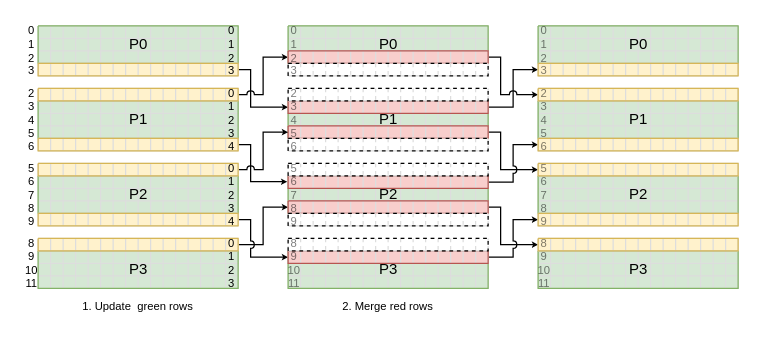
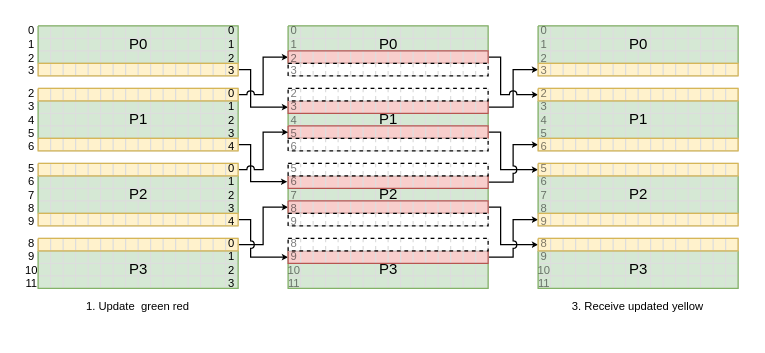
  <mxCell id="0" />
  <mxCell id="1" parent="0" />
  <mxCell id="2" value="P1" style="verticalLabelPosition=middle;verticalAlign=middle;html=1;shape=mxgraph.basic.patternFillRect;fillStyle=grid;step=10;fillStrokeWidth=1;fillStrokeColor=#dddddd;glass=0;sketch=0;fillColor=#d5e8d4;strokeColor=#82b366;labelPosition=center;align=center;" vertex="1" parent="1"><mxGeometry x="230" y="80" width="160" height="30" as="geometry" /></mxCell>
  <mxCell id="3" value="P0" style="verticalLabelPosition=middle;verticalAlign=middle;html=1;shape=mxgraph.basic.patternFillRect;fillStyle=grid;step=10;fillStrokeWidth=1;fillStrokeColor=#dddddd;glass=0;sketch=0;fillColor=#d5e8d4;strokeColor=#82b366;spacing=0;labelPosition=center;align=center;" vertex="1" parent="1"><mxGeometry x="30" y="20" width="160" height="30" as="geometry" /></mxCell>
  <mxCell id="4" style="edgeStyle=orthogonalEdgeStyle;rounded=0;orthogonalLoop=1;jettySize=auto;html=1;exitX=1;exitY=0.5;exitDx=0;exitDy=0;exitPerimeter=0;entryX=0;entryY=0.5;entryDx=0;entryDy=0;entryPerimeter=0;fontSize=9;endSize=2;jumpStyle=arc;" edge="1" parent="1" source="5" target="20"><mxGeometry relative="1" as="geometry"><Array as="points"><mxPoint x="200" y="55" /><mxPoint x="200" y="85" /></Array></mxGeometry></mxCell>
  <mxCell id="5" value="" style="verticalLabelPosition=bottom;verticalAlign=top;html=1;shape=mxgraph.basic.patternFillRect;fillStyle=grid;step=10;fillStrokeWidth=1;fillStrokeColor=#dddddd;glass=0;sketch=0;fillColor=#fff2cc;strokeColor=#d6b656;" vertex="1" parent="1"><mxGeometry x="30" y="50" width="160" height="10" as="geometry" /></mxCell>
  <mxCell id="6" value="P1" style="verticalLabelPosition=middle;verticalAlign=middle;html=1;shape=mxgraph.basic.patternFillRect;fillStyle=grid;step=10;fillStrokeWidth=1;fillStrokeColor=#dddddd;glass=0;sketch=0;fillColor=#d5e8d4;strokeColor=#82b366;labelPosition=center;align=center;" vertex="1" parent="1"><mxGeometry x="30" y="80" width="160" height="30" as="geometry" /></mxCell>
  <mxCell id="7" style="edgeStyle=orthogonalEdgeStyle;rounded=0;orthogonalLoop=1;jettySize=auto;html=1;exitX=1;exitY=0.5;exitDx=0;exitDy=0;exitPerimeter=0;entryX=0;entryY=0.5;entryDx=0;entryDy=0;entryPerimeter=0;fontSize=9;endSize=2;jumpStyle=arc;" edge="1" parent="1" source="8" target="22"><mxGeometry relative="1" as="geometry" /></mxCell>
  <mxCell id="8" value="" style="verticalLabelPosition=bottom;verticalAlign=top;html=1;shape=mxgraph.basic.patternFillRect;fillStyle=grid;step=10;fillStrokeWidth=1;fillStrokeColor=#dddddd;glass=0;sketch=0;fillColor=#fff2cc;strokeColor=#d6b656;" vertex="1" parent="1"><mxGeometry x="30" y="70" width="160" height="10" as="geometry" /></mxCell>
  <mxCell id="9" style="edgeStyle=orthogonalEdgeStyle;rounded=0;jumpStyle=arc;orthogonalLoop=1;jettySize=auto;html=1;exitX=1;exitY=0.5;exitDx=0;exitDy=0;exitPerimeter=0;entryX=-0.004;entryY=0.154;entryDx=0;entryDy=0;entryPerimeter=0;fontSize=9;endSize=2;" edge="1" parent="1" source="10" target="25"><mxGeometry relative="1" as="geometry"><Array as="points"><mxPoint x="200" y="115" /><mxPoint x="200" y="145" /></Array></mxGeometry></mxCell>
  <mxCell id="10" value="" style="verticalLabelPosition=bottom;verticalAlign=top;html=1;shape=mxgraph.basic.patternFillRect;fillStyle=grid;step=10;fillStrokeWidth=1;fillStrokeColor=#dddddd;glass=0;sketch=0;fillColor=#fff2cc;strokeColor=#d6b656;" vertex="1" parent="1"><mxGeometry x="30" y="110" width="160" height="10" as="geometry" /></mxCell>
  <mxCell id="11" value="P2" style="verticalLabelPosition=middle;verticalAlign=middle;html=1;shape=mxgraph.basic.patternFillRect;fillStyle=grid;step=10;fillStrokeWidth=1;fillStrokeColor=#dddddd;glass=0;sketch=0;fillColor=#d5e8d4;strokeColor=#82b366;labelPosition=center;align=center;" vertex="1" parent="1"><mxGeometry x="30" y="140" width="160" height="30" as="geometry" /></mxCell>
  <mxCell id="12" value="P3&lt;div style=&quot;text-align: justify&quot;&gt;&lt;/div&gt;" style="verticalLabelPosition=middle;verticalAlign=middle;html=1;shape=mxgraph.basic.patternFillRect;fillStyle=grid;step=10;fillStrokeWidth=1;fillStrokeColor=#dddddd;glass=0;sketch=0;fillColor=#d5e8d4;strokeColor=#82b366;labelPosition=center;align=center;" vertex="1" parent="1"><mxGeometry x="30" y="200" width="160" height="30" as="geometry" /></mxCell>
  <mxCell id="13" value="0&lt;br style=&quot;font-size: 9px&quot;&gt;1&lt;br style=&quot;font-size: 9px&quot;&gt;2&lt;br style=&quot;font-size: 9px&quot;&gt;3" style="text;strokeColor=none;fillColor=none;align=center;verticalAlign=top;rounded=0;glass=0;sketch=0;spacing=0;fontSize=9;spacingTop=-6;whiteSpace=wrap;html=1;" vertex="1" parent="1"><mxGeometry x="20" y="20" width="10" height="40" as="geometry" /></mxCell>
  <mxCell id="14" value="2&lt;br&gt;3&lt;br&gt;4&lt;br&gt;5&lt;br&gt;6" style="text;strokeColor=none;fillColor=none;align=center;verticalAlign=top;rounded=0;glass=0;sketch=0;spacing=0;fontSize=9;spacingTop=-6;whiteSpace=wrap;html=1;" vertex="1" parent="1"><mxGeometry x="20" y="70" width="10" height="50" as="geometry" /></mxCell>
  <mxCell id="15" value="5&lt;br&gt;6&lt;br&gt;7&lt;br&gt;8&lt;br&gt;9" style="text;strokeColor=none;fillColor=none;align=center;verticalAlign=top;rounded=0;glass=0;sketch=0;spacing=0;fontSize=9;spacingTop=-6;whiteSpace=wrap;html=1;" vertex="1" parent="1"><mxGeometry x="20" y="130" width="10" height="50" as="geometry" /></mxCell>
  <mxCell id="16" value="8&lt;br&gt;9&lt;br&gt;10&lt;br&gt;11" style="text;strokeColor=none;fillColor=none;align=center;verticalAlign=top;rounded=0;glass=0;sketch=0;spacing=0;fontSize=9;spacingTop=-6;whiteSpace=wrap;html=1;" vertex="1" parent="1"><mxGeometry x="20" y="190" width="10" height="40" as="geometry" /></mxCell>
- <mxCell id="17" value="&lt;div&gt;&lt;span&gt;1. Update&amp;nbsp; green rows&lt;/span&gt;&lt;/div&gt;" style="text;html=1;strokeColor=none;fillColor=none;align=center;verticalAlign=middle;whiteSpace=wrap;rounded=0;glass=0;sketch=0;fontSize=9;" vertex="1" parent="1"><mxGeometry x="30" y="230" width="160" height="30" as="geometry" /></mxCell>
+ <mxCell id="17" value="&lt;div&gt;&lt;span&gt;1. Update&amp;nbsp; green red&lt;/span&gt;&lt;/div&gt;" style="text;html=1;strokeColor=none;fillColor=none;align=center;verticalAlign=middle;whiteSpace=wrap;rounded=0;glass=0;sketch=0;fontSize=9;" vertex="1" parent="1"><mxGeometry x="30" y="230" width="160" height="30" as="geometry" /></mxCell>
  <mxCell id="18" value="P0" style="verticalLabelPosition=middle;verticalAlign=middle;html=1;shape=mxgraph.basic.patternFillRect;fillStyle=grid;step=10;fillStrokeWidth=1;fillStrokeColor=#dddddd;glass=0;sketch=0;fillColor=#d5e8d4;strokeColor=#82b366;spacing=0;labelPosition=center;align=center;" vertex="1" parent="1"><mxGeometry x="230" y="20" width="160" height="30" as="geometry" /></mxCell>
  <mxCell id="19" style="edgeStyle=orthogonalEdgeStyle;rounded=0;jumpStyle=arc;orthogonalLoop=1;jettySize=auto;html=1;exitX=1;exitY=0.5;exitDx=0;exitDy=0;exitPerimeter=0;entryX=0;entryY=0.5;entryDx=0;entryDy=0;entryPerimeter=0;fontSize=9;endSize=2;" edge="1" parent="1" source="20" target="51"><mxGeometry relative="1" as="geometry" /></mxCell>
  <mxCell id="20" value="" style="verticalLabelPosition=bottom;verticalAlign=top;html=1;shape=mxgraph.basic.patternFillRect;fillStyle=grid;step=10;fillStrokeWidth=1;fillStrokeColor=#dddddd;glass=0;sketch=0;fillColor=#f8cecc;strokeColor=#b85450;" vertex="1" parent="1"><mxGeometry x="230" y="80" width="160" height="10" as="geometry" /></mxCell>
  <mxCell id="21" style="edgeStyle=orthogonalEdgeStyle;rounded=0;jumpStyle=arc;orthogonalLoop=1;jettySize=auto;html=1;exitX=1;exitY=0.5;exitDx=0;exitDy=0;exitPerimeter=0;entryX=0;entryY=0.5;entryDx=0;entryDy=0;entryPerimeter=0;fontSize=9;endSize=2;" edge="1" parent="1" source="22" target="53"><mxGeometry relative="1" as="geometry"><Array as="points"><mxPoint x="400" y="45" /><mxPoint x="400" y="75" /></Array></mxGeometry></mxCell>
  <mxCell id="22" value="" style="verticalLabelPosition=bottom;verticalAlign=top;html=1;shape=mxgraph.basic.patternFillRect;fillStyle=grid;step=10;fillStrokeWidth=1;fillStrokeColor=#dddddd;glass=0;sketch=0;fillColor=#f8cecc;strokeColor=#b85450;" vertex="1" parent="1"><mxGeometry x="230" y="40" width="160" height="10" as="geometry" /></mxCell>
  <mxCell id="23" style="edgeStyle=orthogonalEdgeStyle;rounded=0;jumpStyle=arc;orthogonalLoop=1;jettySize=auto;html=1;exitX=1;exitY=0.5;exitDx=0;exitDy=0;exitPerimeter=0;entryX=0;entryY=0.5;entryDx=0;entryDy=0;entryPerimeter=0;fontSize=9;endSize=2;" edge="1" parent="1" source="24" target="57"><mxGeometry relative="1" as="geometry"><Array as="points"><mxPoint x="400" y="105" /><mxPoint x="400" y="135" /></Array></mxGeometry></mxCell>
  <mxCell id="24" value="" style="verticalLabelPosition=bottom;verticalAlign=top;html=1;shape=mxgraph.basic.patternFillRect;fillStyle=grid;step=10;fillStrokeWidth=1;fillStrokeColor=#dddddd;glass=0;sketch=0;fillColor=#f8cecc;strokeColor=#b85450;" vertex="1" parent="1"><mxGeometry x="230" y="100" width="160" height="10" as="geometry" /></mxCell>
  <mxCell id="25" value="P2" style="verticalLabelPosition=middle;verticalAlign=middle;html=1;shape=mxgraph.basic.patternFillRect;fillStyle=grid;step=10;fillStrokeWidth=1;fillStrokeColor=#dddddd;glass=0;sketch=0;fillColor=#d5e8d4;strokeColor=#82b366;labelPosition=center;align=center;" vertex="1" parent="1"><mxGeometry x="230" y="140" width="160" height="30" as="geometry" /></mxCell>
  <mxCell id="26" value="P3&lt;div style=&quot;text-align: justify&quot;&gt;&lt;/div&gt;" style="verticalLabelPosition=middle;verticalAlign=middle;html=1;shape=mxgraph.basic.patternFillRect;fillStyle=grid;step=10;fillStrokeWidth=1;fillStrokeColor=#dddddd;glass=0;sketch=0;fillColor=#d5e8d4;strokeColor=#82b366;labelPosition=center;align=center;" vertex="1" parent="1"><mxGeometry x="230" y="200" width="160" height="30" as="geometry" /></mxCell>
  <mxCell id="27" value="" style="verticalLabelPosition=bottom;verticalAlign=top;html=1;shape=mxgraph.basic.patternFillRect;fillStyle=grid;step=10;fillStrokeWidth=1;fillStrokeColor=#dddddd;glass=0;sketch=0;dashed=1;" vertex="1" parent="1"><mxGeometry x="230" y="50" width="160" height="10" as="geometry" /></mxCell>
  <mxCell id="28" value="" style="verticalLabelPosition=bottom;verticalAlign=top;html=1;shape=mxgraph.basic.patternFillRect;fillStyle=grid;step=10;fillStrokeWidth=1;fillStrokeColor=#dddddd;glass=0;sketch=0;dashed=1;" vertex="1" parent="1"><mxGeometry x="230" y="70" width="160" height="10" as="geometry" /></mxCell>
  <mxCell id="29" value="" style="verticalLabelPosition=bottom;verticalAlign=top;html=1;shape=mxgraph.basic.patternFillRect;fillStyle=grid;step=10;fillStrokeWidth=1;fillStrokeColor=#dddddd;glass=0;sketch=0;dashed=1;" vertex="1" parent="1"><mxGeometry x="230" y="110" width="160" height="10" as="geometry" /></mxCell>
  <mxCell id="30" style="edgeStyle=orthogonalEdgeStyle;rounded=0;jumpStyle=arc;orthogonalLoop=1;jettySize=auto;html=1;exitX=1;exitY=0.5;exitDx=0;exitDy=0;exitPerimeter=0;entryX=0;entryY=0.5;entryDx=0;entryDy=0;entryPerimeter=0;fontSize=9;endSize=2;" edge="1" parent="1" source="31" target="54"><mxGeometry relative="1" as="geometry" /></mxCell>
  <mxCell id="31" value="" style="verticalLabelPosition=bottom;verticalAlign=top;html=1;shape=mxgraph.basic.patternFillRect;fillStyle=grid;step=10;fillStrokeWidth=1;fillStrokeColor=#dddddd;glass=0;sketch=0;fillColor=#f8cecc;strokeColor=#b85450;" vertex="1" parent="1"><mxGeometry x="230" y="140" width="160" height="10" as="geometry" /></mxCell>
  <mxCell id="32" value="" style="verticalLabelPosition=bottom;verticalAlign=top;html=1;shape=mxgraph.basic.patternFillRect;fillStyle=grid;step=10;fillStrokeWidth=1;fillStrokeColor=#dddddd;glass=0;sketch=0;dashed=1;" vertex="1" parent="1"><mxGeometry x="230" y="130" width="160" height="10" as="geometry" /></mxCell>
  <mxCell id="33" style="edgeStyle=orthogonalEdgeStyle;rounded=0;jumpStyle=arc;orthogonalLoop=1;jettySize=auto;html=1;exitX=1;exitY=0.5;exitDx=0;exitDy=0;exitPerimeter=0;entryX=0;entryY=0.5;entryDx=0;entryDy=0;entryPerimeter=0;fontSize=9;endSize=2;" edge="1" parent="1" source="34" target="24"><mxGeometry relative="1" as="geometry" /></mxCell>
  <mxCell id="34" value="" style="verticalLabelPosition=bottom;verticalAlign=top;html=1;shape=mxgraph.basic.patternFillRect;fillStyle=grid;step=10;fillStrokeWidth=1;fillStrokeColor=#dddddd;glass=0;sketch=0;fillColor=#fff2cc;strokeColor=#d6b656;" vertex="1" parent="1"><mxGeometry x="30" y="130" width="160" height="10" as="geometry" /></mxCell>
  <mxCell id="35" style="edgeStyle=orthogonalEdgeStyle;rounded=0;jumpStyle=arc;orthogonalLoop=1;jettySize=auto;html=1;exitX=1;exitY=0.5;exitDx=0;exitDy=0;exitPerimeter=0;entryX=0;entryY=0.5;entryDx=0;entryDy=0;entryPerimeter=0;fontSize=9;endSize=2;" edge="1" parent="1" source="36" target="40"><mxGeometry relative="1" as="geometry" /></mxCell>
  <mxCell id="36" value="" style="verticalLabelPosition=bottom;verticalAlign=top;html=1;shape=mxgraph.basic.patternFillRect;fillStyle=grid;step=10;fillStrokeWidth=1;fillStrokeColor=#dddddd;glass=0;sketch=0;fillColor=#fff2cc;strokeColor=#d6b656;" vertex="1" parent="1"><mxGeometry x="30" y="190" width="160" height="10" as="geometry" /></mxCell>
  <mxCell id="37" style="edgeStyle=orthogonalEdgeStyle;rounded=0;jumpStyle=arc;orthogonalLoop=1;jettySize=auto;html=1;exitX=1;exitY=0.5;exitDx=0;exitDy=0;exitPerimeter=0;entryX=0;entryY=0.5;entryDx=0;entryDy=0;entryPerimeter=0;fontSize=9;endSize=2;" edge="1" parent="1" source="38" target="42"><mxGeometry relative="1" as="geometry"><Array as="points"><mxPoint x="200" y="175" /><mxPoint x="200" y="205" /></Array></mxGeometry></mxCell>
  <mxCell id="38" value="" style="verticalLabelPosition=bottom;verticalAlign=top;html=1;shape=mxgraph.basic.patternFillRect;fillStyle=grid;step=10;fillStrokeWidth=1;fillStrokeColor=#dddddd;glass=0;sketch=0;fillColor=#fff2cc;strokeColor=#d6b656;" vertex="1" parent="1"><mxGeometry x="30" y="170" width="160" height="10" as="geometry" /></mxCell>
  <mxCell id="39" style="edgeStyle=orthogonalEdgeStyle;rounded=0;jumpStyle=arc;orthogonalLoop=1;jettySize=auto;html=1;exitX=1;exitY=0.5;exitDx=0;exitDy=0;exitPerimeter=0;entryX=0;entryY=0.5;entryDx=0;entryDy=0;entryPerimeter=0;fontSize=9;endSize=2;" edge="1" parent="1" source="40" target="58"><mxGeometry relative="1" as="geometry"><Array as="points"><mxPoint x="400" y="165" /><mxPoint x="400" y="195" /></Array></mxGeometry></mxCell>
  <mxCell id="40" value="" style="verticalLabelPosition=bottom;verticalAlign=top;html=1;shape=mxgraph.basic.patternFillRect;fillStyle=grid;step=10;fillStrokeWidth=1;fillStrokeColor=#dddddd;glass=0;sketch=0;fillColor=#f8cecc;strokeColor=#b85450;" vertex="1" parent="1"><mxGeometry x="230" y="160" width="160" height="10" as="geometry" /></mxCell>
  <mxCell id="41" style="edgeStyle=orthogonalEdgeStyle;rounded=0;jumpStyle=arc;orthogonalLoop=1;jettySize=auto;html=1;exitX=1;exitY=0.5;exitDx=0;exitDy=0;exitPerimeter=0;entryX=0;entryY=0.5;entryDx=0;entryDy=0;entryPerimeter=0;fontSize=9;endSize=2;" edge="1" parent="1" source="42" target="59"><mxGeometry relative="1" as="geometry" /></mxCell>
  <mxCell id="42" value="" style="verticalLabelPosition=bottom;verticalAlign=top;html=1;shape=mxgraph.basic.patternFillRect;fillStyle=grid;step=10;fillStrokeWidth=1;fillStrokeColor=#dddddd;glass=0;sketch=0;fillColor=#f8cecc;strokeColor=#b85450;" vertex="1" parent="1"><mxGeometry x="230" y="200" width="160" height="10" as="geometry" /></mxCell>
  <mxCell id="43" value="" style="verticalLabelPosition=bottom;verticalAlign=top;html=1;shape=mxgraph.basic.patternFillRect;fillStyle=grid;step=10;fillStrokeWidth=1;fillStrokeColor=#dddddd;glass=0;sketch=0;dashed=1;" vertex="1" parent="1"><mxGeometry x="230" y="170" width="160" height="10" as="geometry" /></mxCell>
  <mxCell id="44" value="" style="verticalLabelPosition=bottom;verticalAlign=top;html=1;shape=mxgraph.basic.patternFillRect;fillStyle=grid;step=10;fillStrokeWidth=1;fillStrokeColor=#dddddd;glass=0;sketch=0;dashed=1;" vertex="1" parent="1"><mxGeometry x="230" y="190" width="160" height="10" as="geometry" /></mxCell>
- <mxCell id="45" value="&lt;span&gt;2. Merge red rows&lt;/span&gt;" style="text;html=1;strokeColor=none;fillColor=none;align=center;verticalAlign=middle;whiteSpace=wrap;rounded=0;glass=0;sketch=0;fontSize=9;" vertex="1" parent="1"><mxGeometry x="230" y="230" width="160" height="30" as="geometry" /></mxCell>
  <mxCell id="46" value="8&lt;br&gt;9&lt;br&gt;10&lt;br&gt;11" style="text;strokeColor=none;fillColor=none;align=center;verticalAlign=top;rounded=0;glass=0;sketch=0;spacing=0;fontSize=9;spacingTop=-6;whiteSpace=wrap;html=1;textOpacity=50;" vertex="1" parent="1"><mxGeometry x="230" y="190" width="10" height="40" as="geometry" /></mxCell>
  <mxCell id="47" value="5&lt;br&gt;6&lt;br&gt;7&lt;br&gt;8&lt;br&gt;9" style="text;strokeColor=none;fillColor=none;align=center;verticalAlign=top;rounded=0;glass=0;sketch=0;spacing=0;fontSize=9;spacingTop=-6;whiteSpace=wrap;html=1;textOpacity=50;" vertex="1" parent="1"><mxGeometry x="230" y="130" width="10" height="50" as="geometry" /></mxCell>
  <mxCell id="48" value="2&lt;br&gt;3&lt;br&gt;4&lt;br&gt;5&lt;br&gt;6" style="text;strokeColor=none;fillColor=none;align=center;verticalAlign=top;rounded=0;glass=0;sketch=0;spacing=0;fontSize=9;spacingTop=-6;whiteSpace=wrap;html=1;textOpacity=50;" vertex="1" parent="1"><mxGeometry x="230" y="70" width="10" height="50" as="geometry" /></mxCell>
  <mxCell id="49" value="0&lt;br style=&quot;font-size: 9px&quot;&gt;1&lt;br style=&quot;font-size: 9px&quot;&gt;2&lt;br&gt;3" style="text;strokeColor=none;fillColor=none;align=center;verticalAlign=top;rounded=0;glass=0;sketch=0;spacing=0;fontSize=9;spacingTop=-6;whiteSpace=wrap;html=1;textOpacity=50;" vertex="1" parent="1"><mxGeometry x="230" y="20" width="10" height="40" as="geometry" /></mxCell>
  <mxCell id="50" value="P0" style="verticalLabelPosition=middle;verticalAlign=middle;html=1;shape=mxgraph.basic.patternFillRect;fillStyle=grid;step=10;fillStrokeWidth=1;fillStrokeColor=#dddddd;glass=0;sketch=0;fillColor=#d5e8d4;strokeColor=#82b366;spacing=0;labelPosition=center;align=center;" vertex="1" parent="1"><mxGeometry x="430" y="20" width="160" height="30" as="geometry" /></mxCell>
  <mxCell id="51" value="" style="verticalLabelPosition=bottom;verticalAlign=top;html=1;shape=mxgraph.basic.patternFillRect;fillStyle=grid;step=10;fillStrokeWidth=1;fillStrokeColor=#dddddd;glass=0;sketch=0;fillColor=#fff2cc;strokeColor=#d6b656;" vertex="1" parent="1"><mxGeometry x="430" y="50" width="160" height="10" as="geometry" /></mxCell>
  <mxCell id="52" value="P1" style="verticalLabelPosition=middle;verticalAlign=middle;html=1;shape=mxgraph.basic.patternFillRect;fillStyle=grid;step=10;fillStrokeWidth=1;fillStrokeColor=#dddddd;glass=0;sketch=0;fillColor=#d5e8d4;strokeColor=#82b366;labelPosition=center;align=center;" vertex="1" parent="1"><mxGeometry x="430" y="80" width="160" height="30" as="geometry" /></mxCell>
  <mxCell id="53" value="" style="verticalLabelPosition=bottom;verticalAlign=top;html=1;shape=mxgraph.basic.patternFillRect;fillStyle=grid;step=10;fillStrokeWidth=1;fillStrokeColor=#dddddd;glass=0;sketch=0;fillColor=#fff2cc;strokeColor=#d6b656;" vertex="1" parent="1"><mxGeometry x="430" y="70" width="160" height="10" as="geometry" /></mxCell>
  <mxCell id="54" value="" style="verticalLabelPosition=bottom;verticalAlign=top;html=1;shape=mxgraph.basic.patternFillRect;fillStyle=grid;step=10;fillStrokeWidth=1;fillStrokeColor=#dddddd;glass=0;sketch=0;fillColor=#fff2cc;strokeColor=#d6b656;" vertex="1" parent="1"><mxGeometry x="430" y="110" width="160" height="10" as="geometry" /></mxCell>
  <mxCell id="55" value="P2" style="verticalLabelPosition=middle;verticalAlign=middle;html=1;shape=mxgraph.basic.patternFillRect;fillStyle=grid;step=10;fillStrokeWidth=1;fillStrokeColor=#dddddd;glass=0;sketch=0;fillColor=#d5e8d4;strokeColor=#82b366;labelPosition=center;align=center;" vertex="1" parent="1"><mxGeometry x="430" y="140" width="160" height="30" as="geometry" /></mxCell>
  <mxCell id="56" value="P3&lt;div style=&quot;text-align: justify&quot;&gt;&lt;/div&gt;" style="verticalLabelPosition=middle;verticalAlign=middle;html=1;shape=mxgraph.basic.patternFillRect;fillStyle=grid;step=10;fillStrokeWidth=1;fillStrokeColor=#dddddd;glass=0;sketch=0;fillColor=#d5e8d4;strokeColor=#82b366;labelPosition=center;align=center;" vertex="1" parent="1"><mxGeometry x="430" y="200" width="160" height="30" as="geometry" /></mxCell>
  <mxCell id="57" value="" style="verticalLabelPosition=bottom;verticalAlign=top;html=1;shape=mxgraph.basic.patternFillRect;fillStyle=grid;step=10;fillStrokeWidth=1;fillStrokeColor=#dddddd;glass=0;sketch=0;fillColor=#fff2cc;strokeColor=#d6b656;" vertex="1" parent="1"><mxGeometry x="430" y="130" width="160" height="10" as="geometry" /></mxCell>
  <mxCell id="58" value="" style="verticalLabelPosition=bottom;verticalAlign=top;html=1;shape=mxgraph.basic.patternFillRect;fillStyle=grid;step=10;fillStrokeWidth=1;fillStrokeColor=#dddddd;glass=0;sketch=0;fillColor=#fff2cc;strokeColor=#d6b656;" vertex="1" parent="1"><mxGeometry x="430" y="190" width="160" height="10" as="geometry" /></mxCell>
  <mxCell id="59" value="" style="verticalLabelPosition=bottom;verticalAlign=top;html=1;shape=mxgraph.basic.patternFillRect;fillStyle=grid;step=10;fillStrokeWidth=1;fillStrokeColor=#dddddd;glass=0;sketch=0;fillColor=#fff2cc;strokeColor=#d6b656;" vertex="1" parent="1"><mxGeometry x="430" y="170" width="160" height="10" as="geometry" /></mxCell>
  <mxCell id="60" value="0&lt;br style=&quot;font-size: 9px&quot;&gt;1&lt;br style=&quot;font-size: 9px&quot;&gt;2&lt;br style=&quot;font-size: 9px&quot;&gt;3" style="text;strokeColor=none;fillColor=none;align=center;verticalAlign=top;rounded=0;glass=0;sketch=0;spacing=0;fontSize=9;spacingTop=-6;whiteSpace=wrap;html=1;textOpacity=50;" vertex="1" parent="1"><mxGeometry x="430" y="20" width="10" height="40" as="geometry" /></mxCell>
  <mxCell id="61" value="2&lt;br&gt;3&lt;br&gt;4&lt;br&gt;5&lt;br&gt;6" style="text;strokeColor=none;fillColor=none;align=center;verticalAlign=top;rounded=0;glass=0;sketch=0;spacing=0;fontSize=9;spacingTop=-6;whiteSpace=wrap;html=1;textOpacity=50;" vertex="1" parent="1"><mxGeometry x="430" y="70" width="10" height="50" as="geometry" /></mxCell>
  <mxCell id="62" value="5&lt;br&gt;6&lt;br&gt;7&lt;br&gt;8&lt;br&gt;9" style="text;strokeColor=none;fillColor=none;align=center;verticalAlign=top;rounded=0;glass=0;sketch=0;spacing=0;fontSize=9;spacingTop=-6;whiteSpace=wrap;html=1;textOpacity=50;" vertex="1" parent="1"><mxGeometry x="430" y="130" width="10" height="50" as="geometry" /></mxCell>
  <mxCell id="63" value="8&lt;br&gt;9&lt;br&gt;10&lt;br&gt;11" style="text;strokeColor=none;fillColor=none;align=center;verticalAlign=top;rounded=0;glass=0;sketch=0;spacing=0;fontSize=9;spacingTop=-6;whiteSpace=wrap;html=1;textOpacity=50;" vertex="1" parent="1"><mxGeometry x="430" y="190" width="10" height="40" as="geometry" /></mxCell>
+ <mxCell id="64" value="&lt;span&gt;3. Receive&amp;nbsp;updated yellow&lt;/span&gt;" style="text;html=1;strokeColor=none;fillColor=none;align=center;verticalAlign=middle;whiteSpace=wrap;rounded=0;glass=0;sketch=0;fontSize=9;" vertex="1" parent="1"><mxGeometry x="430" y="230" width="160" height="30" as="geometry" /></mxCell>
  <mxCell id="65" value="0&lt;br&gt;1&lt;br&gt;2&lt;br&gt;3" style="text;strokeColor=none;fillColor=none;align=center;verticalAlign=top;rounded=0;glass=0;sketch=0;spacing=0;fontSize=9;spacingTop=-6;whiteSpace=wrap;html=1;" vertex="1" parent="1"><mxGeometry x="180" y="20" width="10" height="40" as="geometry" /></mxCell>
  <mxCell id="66" value="0&lt;br&gt;1&lt;br&gt;2&lt;br&gt;3&lt;br&gt;4" style="text;strokeColor=none;fillColor=none;align=center;verticalAlign=top;rounded=0;glass=0;sketch=0;spacing=0;fontSize=9;spacingTop=-6;whiteSpace=wrap;html=1;" vertex="1" parent="1"><mxGeometry x="180" y="70" width="10" height="50" as="geometry" /></mxCell>
  <mxCell id="67" value="0&lt;br&gt;1&lt;br&gt;2&lt;br&gt;3&lt;br&gt;4" style="text;strokeColor=none;fillColor=none;align=center;verticalAlign=top;rounded=0;glass=0;sketch=0;spacing=0;fontSize=9;spacingTop=-6;whiteSpace=wrap;html=1;" vertex="1" parent="1"><mxGeometry x="180" y="130" width="10" height="50" as="geometry" /></mxCell>
  <mxCell id="68" value="0&lt;br&gt;1&lt;br&gt;2&lt;br&gt;3" style="text;strokeColor=none;fillColor=none;align=center;verticalAlign=top;rounded=0;glass=0;sketch=0;spacing=0;fontSize=9;spacingTop=-6;whiteSpace=wrap;html=1;" vertex="1" parent="1"><mxGeometry x="180" y="190" width="10" height="40" as="geometry" /></mxCell>
